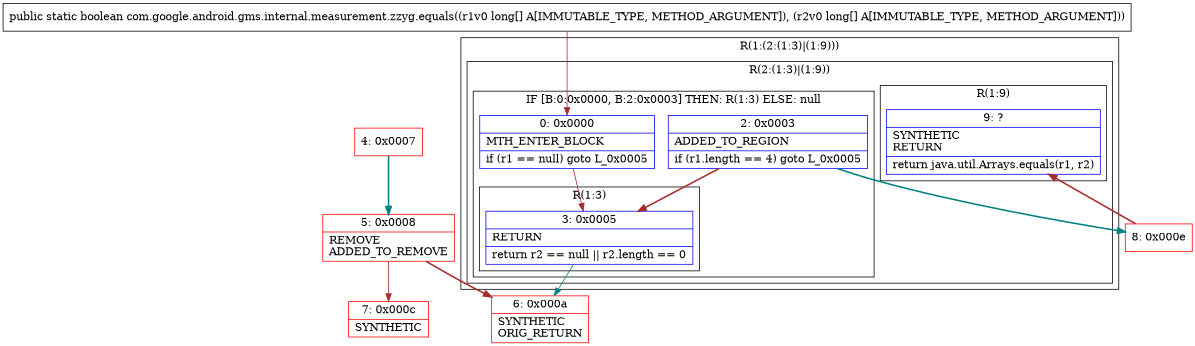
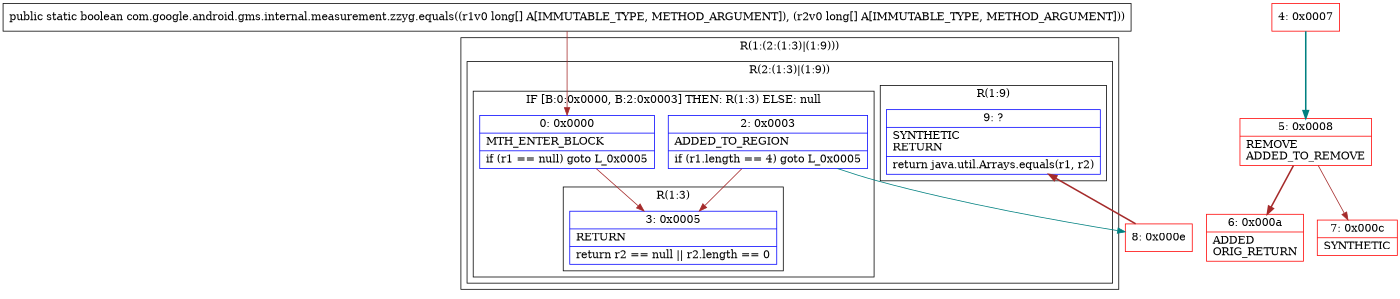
  digraph {
    node [color=red shape=record]
    edge [color=brown style=solid]
    n1 [color=blue label="{3\:\ 0x0005|RETURN\l|return r2 == null \|\| r2.length == 0\l}"]
    n2 [color=blue label="{0\:\ 0x0000|MTH_ENTER_BLOCK\l|if (r1 == null) goto L_0x0005\l}"]
    n3 [color=blue label="{2\:\ 0x0003|ADDED_TO_REGION\l|if (r1.length == 4) goto L_0x0005\l}"]
    n4 [color=blue label="{9\:\ ?|SYNTHETIC\lRETURN\l|return java.util.Arrays.equals(r1, r2)\l}"]
-   n5 [label="{6\:\ 0x000a|SYNTHETIC\lORIG_RETURN\l}"]
+   n5 [label="{6\:\ 0x000a|ADDED\lORIG_RETURN\l}"]
    n6 [label="{8\:\ 0x000e}"]
    n7 [label="{4\:\ 0x0007}"]
    n8 [label="{5\:\ 0x0008|REMOVE\lADDED_TO_REMOVE\l}"]
    n9 [label="{7\:\ 0x000c|SYNTHETIC\l}"]
    n10 [label="{public static boolean com.google.android.gms.internal.measurement.zzyg.equals((r1v0 long[] A[IMMUTABLE_TYPE, METHOD_ARGUMENT]), (r2v0 long[] A[IMMUTABLE_TYPE, METHOD_ARGUMENT])) }" color=""]
    subgraph cluster_1 {
      label="R(1:(2:(1:3)|(1:9)))"
      subgraph cluster_2 {
        label="R(2:(1:3)|(1:9))"
        subgraph cluster_3 {
          label="IF [B:0:0x0000, B:2:0x0003] THEN: R(1:3) ELSE: null"
          n2
          n3
          subgraph cluster_4 {
            label="R(1:3)"
            n1
          }
        }
        subgraph cluster_5 {
          label="R(1:9)"
          n4
        }
      }
    }
-   n1 -> n5 [color=teal]
    n2 -> n1
-   n3 -> n1 [style=bold]
-   n3 -> n6 [color=teal style=bold]
+   n3 -> n1
+   n3 -> n6 [color=teal]
    n6 -> n4 [style=bold]
    n7 -> n8 [color=teal style=bold]
    n8 -> n5 [style=bold]
    n8 -> n9
    n10 -> n2
  }
